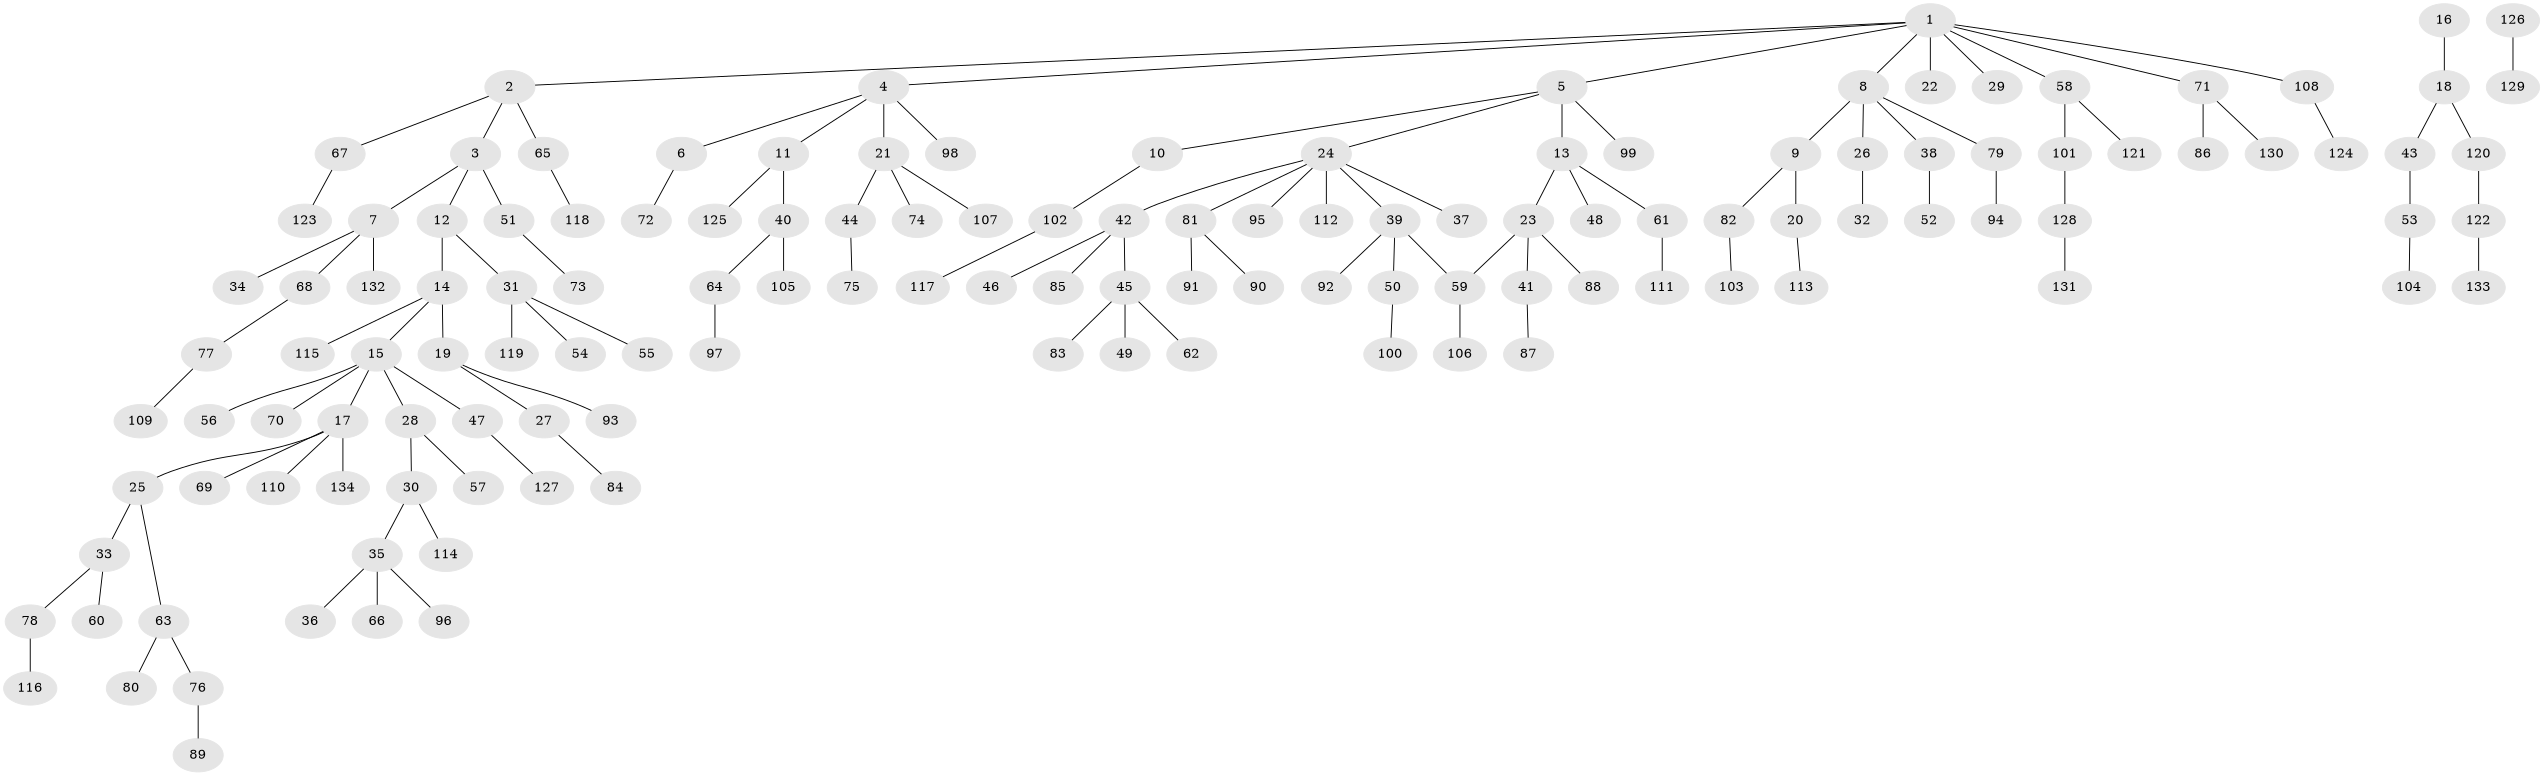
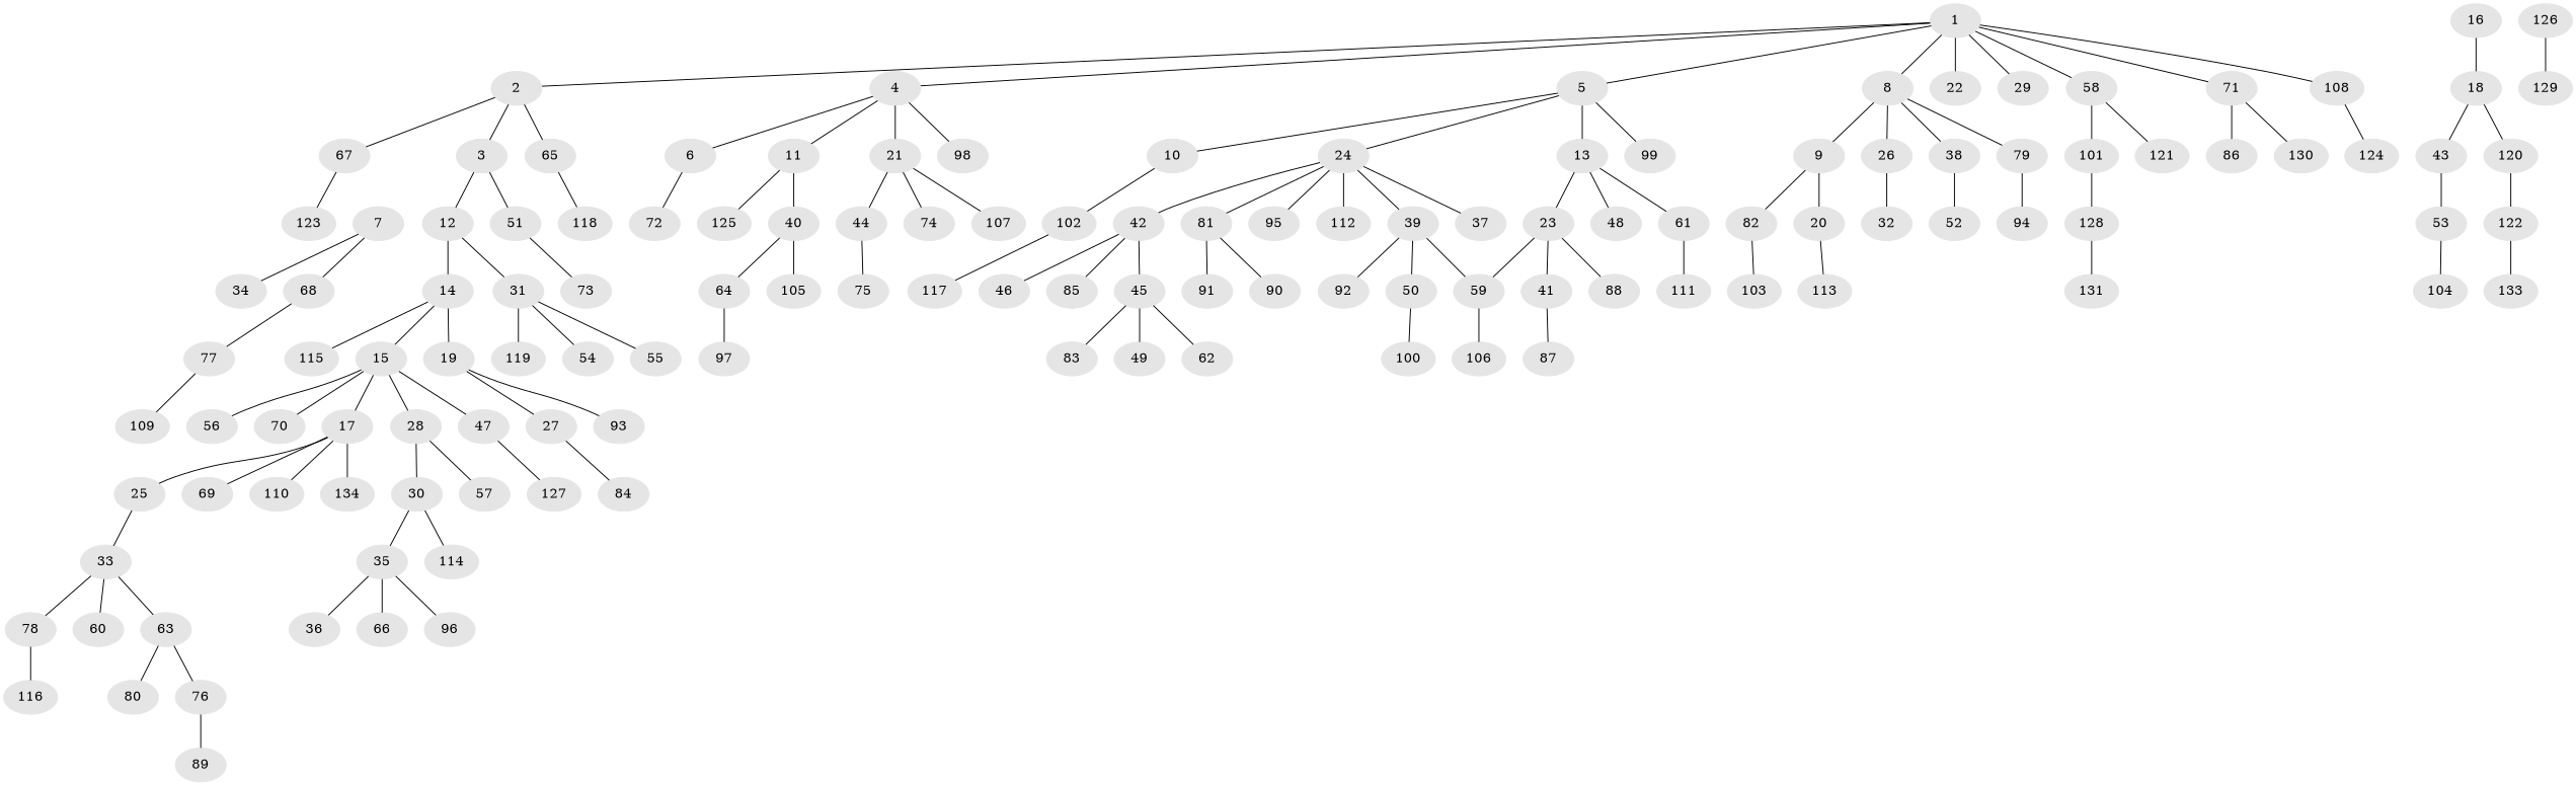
  graph {
    node [color=gray90 style=filled]
    1
    2
    4
    5
    8
    22
    29
    58
    71
    108
    3
    65
    67
    6
    11
    21
    98
    10
    13
    24
    99
    9
    26
    38
    79
    101
    121
    86
    130
    124
    7
    12
    51
    118
    123
    34
    68
-   132
    14
    31
    73
    72
    40
    125
    44
    74
    107
    102
    23
    48
    61
    16
    18
    37
    39
    42
    81
    95
    112
    77
    20
    82
    32
    52
    94
    113
    103
    117
    64
    105
    15
    19
    115
    54
    55
    119
    126
    129
    41
    59
    88
    111
    17
    28
    47
    56
    70
    27
    93
    25
    69
    110
    134
    30
    57
    127
    43
    120
    33
    53
    122
    84
    75
    87
    106
    50
    92
    45
    46
    85
    90
    91
    60
    63
    78
    35
    114
    36
    66
    96
    76
    80
    116
    100
    97
    49
    62
    83
    104
    128
    89
    109
    131
    133
    1 -- 2
    1 -- 4
    1 -- 5
    1 -- 8
    1 -- 22
    1 -- 29
    1 -- 58
    1 -- 71
    1 -- 108
    2 -- 3
    2 -- 65
    2 -- 67
    4 -- 6
    4 -- 11
    4 -- 21
    4 -- 98
    5 -- 10
    5 -- 13
    5 -- 24
    5 -- 99
    8 -- 9
    8 -- 26
    8 -- 38
    8 -- 79
    58 -- 101
    58 -- 121
    71 -- 86
    71 -- 130
    108 -- 124
-   3 -- 7
    3 -- 12
    3 -- 51
    65 -- 118
    67 -- 123
    6 -- 72
    11 -- 40
    11 -- 125
    21 -- 44
    21 -- 74
    21 -- 107
    10 -- 102
    13 -- 23
    13 -- 48
    13 -- 61
    24 -- 37
    24 -- 39
    24 -- 42
    24 -- 81
    24 -- 95
    24 -- 112
    9 -- 20
    9 -- 82
    26 -- 32
    38 -- 52
    79 -- 94
    101 -- 128
    7 -- 34
    7 -- 68
-   7 -- 132
    12 -- 14
    12 -- 31
    51 -- 73
    68 -- 77
    14 -- 15
    14 -- 19
    14 -- 115
    31 -- 54
    31 -- 55
    31 -- 119
    40 -- 64
    40 -- 105
    44 -- 75
    102 -- 117
    23 -- 41
    23 -- 59
    23 -- 88
    61 -- 111
    16 -- 18
    18 -- 43
    18 -- 120
    39 -- 59
    39 -- 50
    39 -- 92
    42 -- 45
    42 -- 46
    42 -- 85
    81 -- 90
    81 -- 91
    77 -- 109
    20 -- 113
    82 -- 103
    64 -- 97
    15 -- 17
    15 -- 28
    15 -- 47
    15 -- 56
    15 -- 70
    19 -- 27
    19 -- 93
    126 -- 129
    41 -- 87
    59 -- 106
    17 -- 25
    17 -- 69
    17 -- 110
    17 -- 134
    28 -- 30
    28 -- 57
    47 -- 127
    27 -- 84
    25 -- 33
    30 -- 35
    30 -- 114
    43 -- 53
    120 -- 122
    33 -- 60
-   25 -- 63
+   33 -- 63
    33 -- 78
    53 -- 104
    122 -- 133
    50 -- 100
    45 -- 49
    45 -- 62
    45 -- 83
    63 -- 76
    63 -- 80
    78 -- 116
    35 -- 36
    35 -- 66
    35 -- 96
    76 -- 89
    128 -- 131
  }
